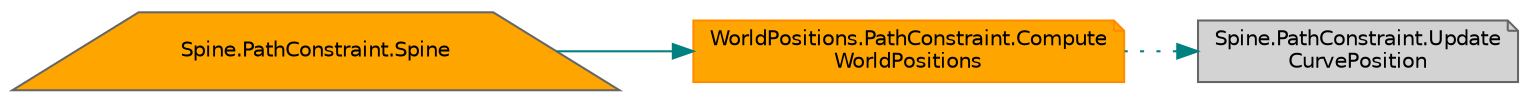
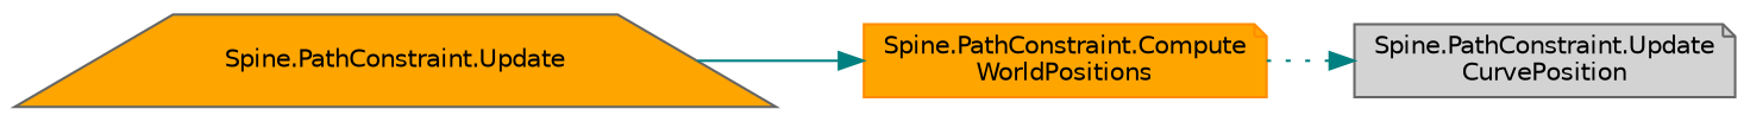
  digraph {
    rankdir=RL
    node [color=gray40 fillcolor=orange fontname=Helvetica fontsize=10 shape=note style=filled]
    edge [color=teal dir=back fontname=Helvetica fontsize=10 labelfontname=Helvetica labelfontsize=10]
    n1 [fillcolor=lightgrey fontcolor=black height=0.2 label="Spine.PathConstraint.Update\lCurvePosition" width=0.4]
-   n2 [color=darkorange height=0.2 label="WorldPositions.PathConstraint.Compute\lWorldPositions" width=0.4]
-   n3 [height=0.2 label="Spine.PathConstraint.Spine" shape=trapezium width=0.4]
+   n2 [color=darkorange height=0.2 label="Spine.PathConstraint.Compute\lWorldPositions" width=0.4]
+   n3 [height=0.2 label="Spine.PathConstraint.Update" shape=trapezium width=0.4]
    n1 -> n2 [style=dotted]
    n2 -> n3 [style=solid]
  }
